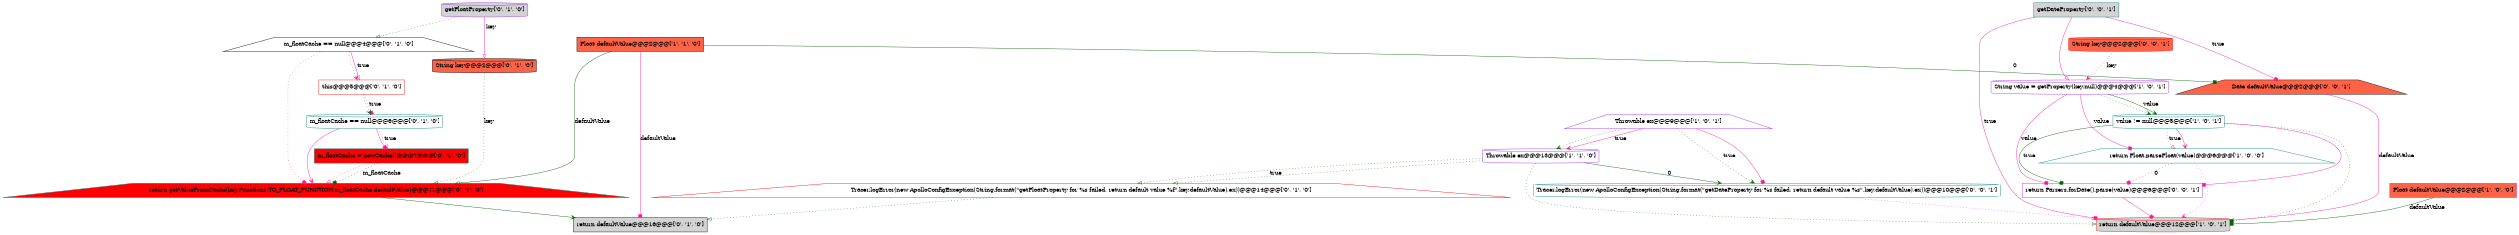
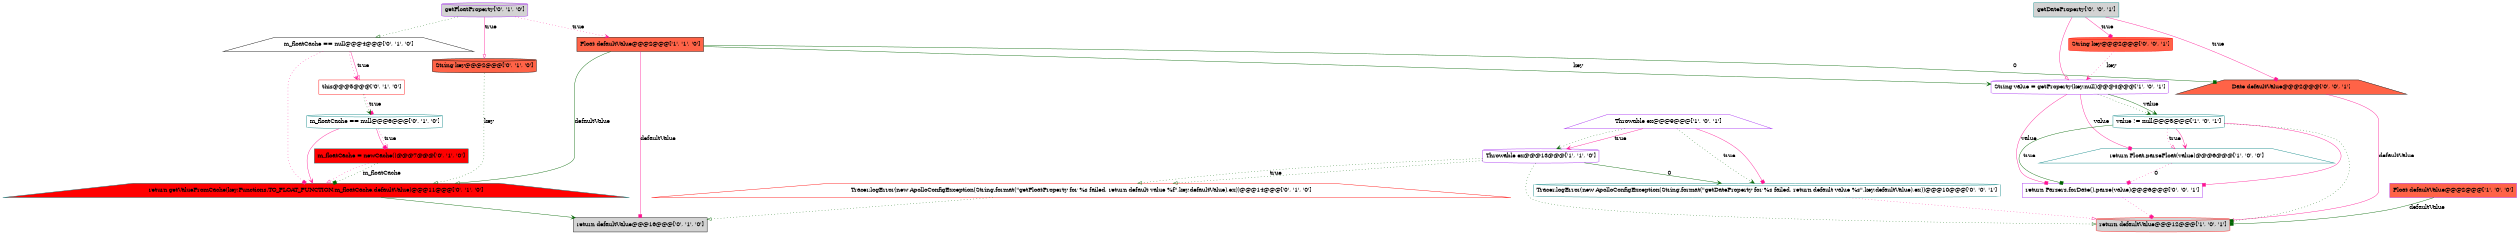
  digraph {
    node [color=teal fillcolor=white shape=cylinder style=filled]
    edge [arrowhead=box color=deeppink style=dotted]
    n1 [color=black fillcolor=lightgray label="return defaultValue@@@16@@@['0', '1', '0']" shape=box]
    n2 [color=purple fillcolor=lightgray label="getFloatProperty['0', '1', '0']"]
    n3 [color=black fillcolor=tomato label="String key@@@2@@@['0', '1', '0']"]
    n4 [color=black label="m_floatCache == null@@@4@@@['0', '1', '0']" shape=trapezium]
    n5 [color=black fillcolor=tomato label="Float defaultValue@@@2@@@['1', '1', '0']" shape=box]
    n6 [fillcolor=red label="return getValueFromCache(key,Functions.TO_FLOAT_FUNCTION,m_floatCache,defaultValue)@@@11@@@['0', '1', '0']" shape=trapezium]
    n7 [color=red label="this@@@5@@@['0', '1', '0']" shape=box]
    n8 [color=purple label="String value = getProperty(key,null)@@@4@@@['1', '0', '1']"]
    n9 [color=black fillcolor=tomato label="Date defaultValue@@@2@@@['0', '0', '1']" shape=trapezium]
    n10 [label="value != null@@@5@@@['1', '0', '1']"]
    n11 [label="return Float.parseFloat(value)@@@6@@@['1', '0', '0']" shape=trapezium]
    n12 [color=red fillcolor=lightgray label="return defaultValue@@@12@@@['1', '0', '1']"]
    n13 [color=purple label="return Parsers.forDate().parse(value)@@@6@@@['0', '0', '1']" shape=box]
    n14 [color=purple fillcolor=tomato label="Float defaultValue@@@2@@@['1', '0', '0']" shape=box]
    n15 [color=purple label="Throwable ex@@@9@@@['1', '0', '1']" shape=trapezium]
    n16 [label="Tracer.logError(new ApolloConfigException(String.format(\"getDateProperty for %s failed, return default value %s\",key,defaultValue),ex))@@@10@@@['0', '0', '1']"]
    n17 [color=purple label="Throwable ex@@@13@@@['1', '1', '0']"]
    n18 [color=red label="Tracer.logError(new ApolloConfigException(String.format(\"getFloatProperty for %s failed, return default value %f\",key,defaultValue),ex))@@@14@@@['0', '1', '0']" shape=trapezium]
    n19 [color=red fillcolor=tomato label="String key@@@2@@@['0', '0', '1']"]
    n20 [label="m_floatCache == null@@@6@@@['0', '1', '0']"]
    n21 [fillcolor=red label="m_floatCache = newCache()@@@7@@@['0', '1', '0']" shape=box]
    n22 [fillcolor=lightgray label="getDateProperty['0', '0', '1']" shape=box]
-   n2 -> n3 [arrowhead=onormal label=key style=solid]
+   n2 -> n3 [arrowhead=onormal label=true style=solid]
    n2 -> n4 [arrowhead=onormal color=darkgreen]
+   n2 -> n5 [arrowhead=vee label=true]
    n3 -> n6 [arrowhead=onormal color=darkgreen label=key]
    n4 -> n6
    n4 -> n7 [arrowhead=onormal label=true style=solid]
    n4 -> n7 [arrowhead=vee]
    n5 -> n1 [label=defaultValue style=solid]
    n5 -> n6 [arrowhead=onormal color=darkgreen label=defaultValue style=solid]
+   n5 -> n8 [arrowhead=vee color=darkgreen label=key style=solid]
    n5 -> n9 [color=darkgreen label=0 style=solid]
    n6 -> n1 [arrowhead=vee color=darkgreen style=solid]
    n7 -> n20 [label=true]
    n7 -> n20 [arrowhead=vee color=darkgreen]
    n8 -> n10 [arrowhead=vee color=darkgreen]
    n8 -> n10 [arrowhead=vee color=darkgreen label=value style=solid]
    n8 -> n11 [label=value style=solid]
    n8 -> n13 [label=value style=solid]
    n9 -> n12 [arrowhead=onormal label=defaultValue style=solid]
    n10 -> n11 [arrowhead=onormal label=true]
    n10 -> n11 [arrowhead=vee style=solid]
    n10 -> n12 [color=darkgreen]
    n10 -> n13 [style=solid]
    n10 -> n13 [color=darkgreen label=true style=solid]
-   n11 -> n12 [arrowhead=vee]
    n11 -> n13 [label=0]
-   n13 -> n12 [style=solid]
+   n13 -> n12
    n14 -> n12 [color=darkgreen label=defaultValue style=solid]
    n15 -> n16 [arrowhead=vee color=darkgreen label=true]
    n15 -> n16 [style=solid]
    n15 -> n17 [arrowhead=vee label=true style=solid]
    n15 -> n17 [arrowhead=vee color=darkgreen]
    n16 -> n12 [arrowhead=onormal]
    n17 -> n12 [arrowhead=onormal color=darkgreen]
    n17 -> n16 [arrowhead=vee color=darkgreen label=0 style=solid]
    n17 -> n18 [arrowhead=onormal color=darkgreen]
    n17 -> n18 [arrowhead=onormal color=darkgreen label=true]
    n18 -> n1 [arrowhead=onormal color=darkgreen]
    n19 -> n8 [arrowhead=vee label=key]
    n20 -> n6 [arrowhead=vee style=solid]
    n20 -> n21 [style=solid]
    n20 -> n21 [arrowhead=onormal label=true]
    n21 -> n6 [arrowhead=onormal]
    n21 -> n6 [color=darkgreen label=m_floatCache]
    n22 -> n8 [arrowhead=onormal style=solid]
    n22 -> n9 [label=true style=solid]
-   n22 -> n12 [label=true style=solid]
+   n22 -> n19 [label=true style=solid]
  }
